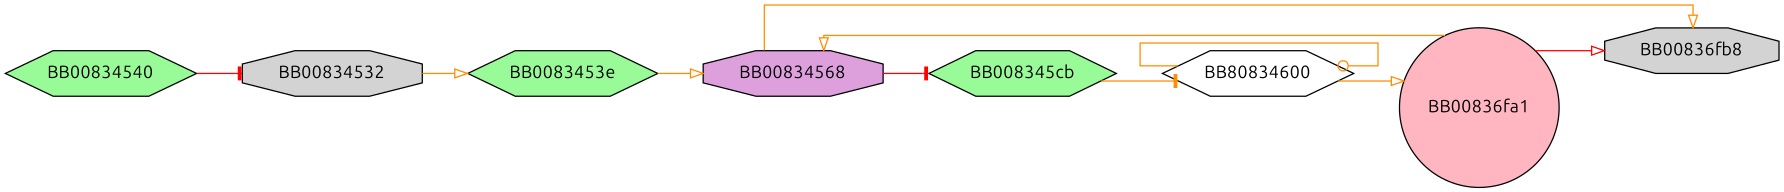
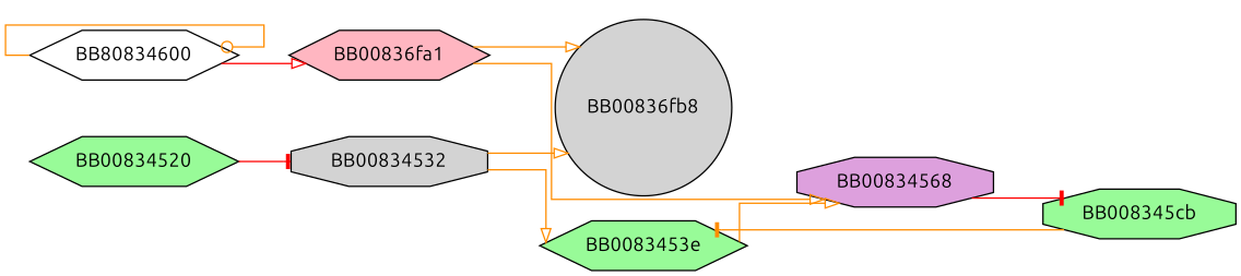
  digraph {
    fontname=Ubuntu
    rankdir=LR
    splines=ortho
    node [fillcolor=palegreen fontname=Ubuntu shape=hexagon style=filled]
    edge [arrowhead=onormal color=darkorange fontname=Ubuntu]
    BB00834532 [fillcolor=lightgrey shape=octagon]
-   BB00834520 [label=BB00834540]
+   BB00834520
    BB0083453e
    BB00834568 [fillcolor=plum shape=octagon]
-   BB00836fb8 [fillcolor=lightgrey shape=octagon]
-   BB008345cb
+   BB00836fb8 [fillcolor=lightgrey shape=circle]
+   BB008345cb [shape=octagon]
    n7 [fillcolor=white label=BB80834600]
-   BB00836fa1 [fillcolor=lightpink shape=circle]
+   BB00836fa1 [fillcolor=lightpink]
    BB00834532 -> BB0083453e
    BB00834520 -> BB00834532 [arrowhead=tee color=red]
    BB0083453e -> BB00834568
-   BB00834568 -> BB00836fb8
+   BB00834532 -> BB00836fb8
    BB00834568 -> BB008345cb [arrowhead=tee color=red]
-   BB008345cb -> n7 [arrowhead=tee]
+   BB008345cb -> BB0083453e [arrowhead=tee]
    n7 -> n7 [arrowhead=odot]
-   n7 -> BB00836fa1
+   n7 -> BB00836fa1 [color=red]
    BB00836fa1 -> BB00834568
-   BB00836fa1 -> BB00836fb8 [color=red]
+   BB00836fa1 -> BB00836fb8
  }
